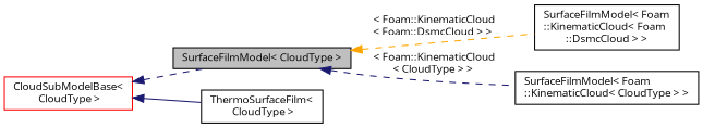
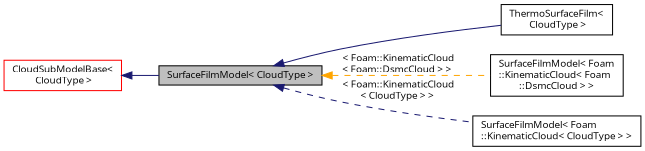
  digraph {
    fontname="Open Sans"
    rankdir=LR
    node [color=black fontname="Open Sans" fontsize=10 shape=record]
    edge [color=midnightblue dir=back fontname="Open Sans" fontsize=10 labelfontname=FreeSans labelfontsize=10 style=solid]
    n1 [fillcolor=grey75 fontcolor=black height=0.2 label="SurfaceFilmModel\< CloudType \>" style=filled width=0.4]
    n2 [height=0.2 label="ThermoSurfaceFilm\<\l CloudType \>" width=0.4]
    n3 [height=0.2 label="SurfaceFilmModel\< Foam\l::KinematicCloud\< Foam\l::DsmcCloud \> \>" width=0.4]
    n4 [height=0.2 label="SurfaceFilmModel\< Foam\l::KinematicCloud\< CloudType \> \>" width=0.4]
    n5 [color=red height=0.2 label="CloudSubModelBase\<\l CloudType \>" width=0.4]
-   n5 -> n2
+   n1 -> n2
    n1 -> n3 [color=orange label=" \< Foam::KinematicCloud\l\< Foam::DsmcCloud \> \>" style=dashed]
    n1 -> n4 [label=" \< Foam::KinematicCloud\l\< CloudType \> \>" style=dashed]
-   n5 -> n1 [style=dashed]
+   n5 -> n1
  }
